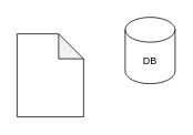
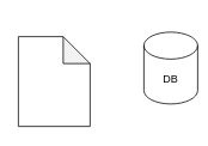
  <mxCell id="0" />
  <mxCell id="1" parent="0" />
- <mxCell id="2" value="DB" style="shape=cylinder3;whiteSpace=wrap;html=1;boundedLbl=1;backgroundOutline=1;size=15;" vertex="1" parent="1"><mxGeometry x="150" y="20" width="60" height="80" as="geometry" /></mxCell>
+ <mxCell id="2" value="DB" style="shape=cylinder3;whiteSpace=wrap;html=1;boundedLbl=1;backgroundOutline=1;size=15;" vertex="1" parent="1"><mxGeometry x="160" y="35" width="60" height="80" as="geometry" /></mxCell>
  <mxCell id="3" value="" style="shape=note;whiteSpace=wrap;html=1;backgroundOutline=1;darkOpacity=0.05;" vertex="1" parent="1"><mxGeometry x="20" y="40" width="80" height="100" as="geometry" /></mxCell>
